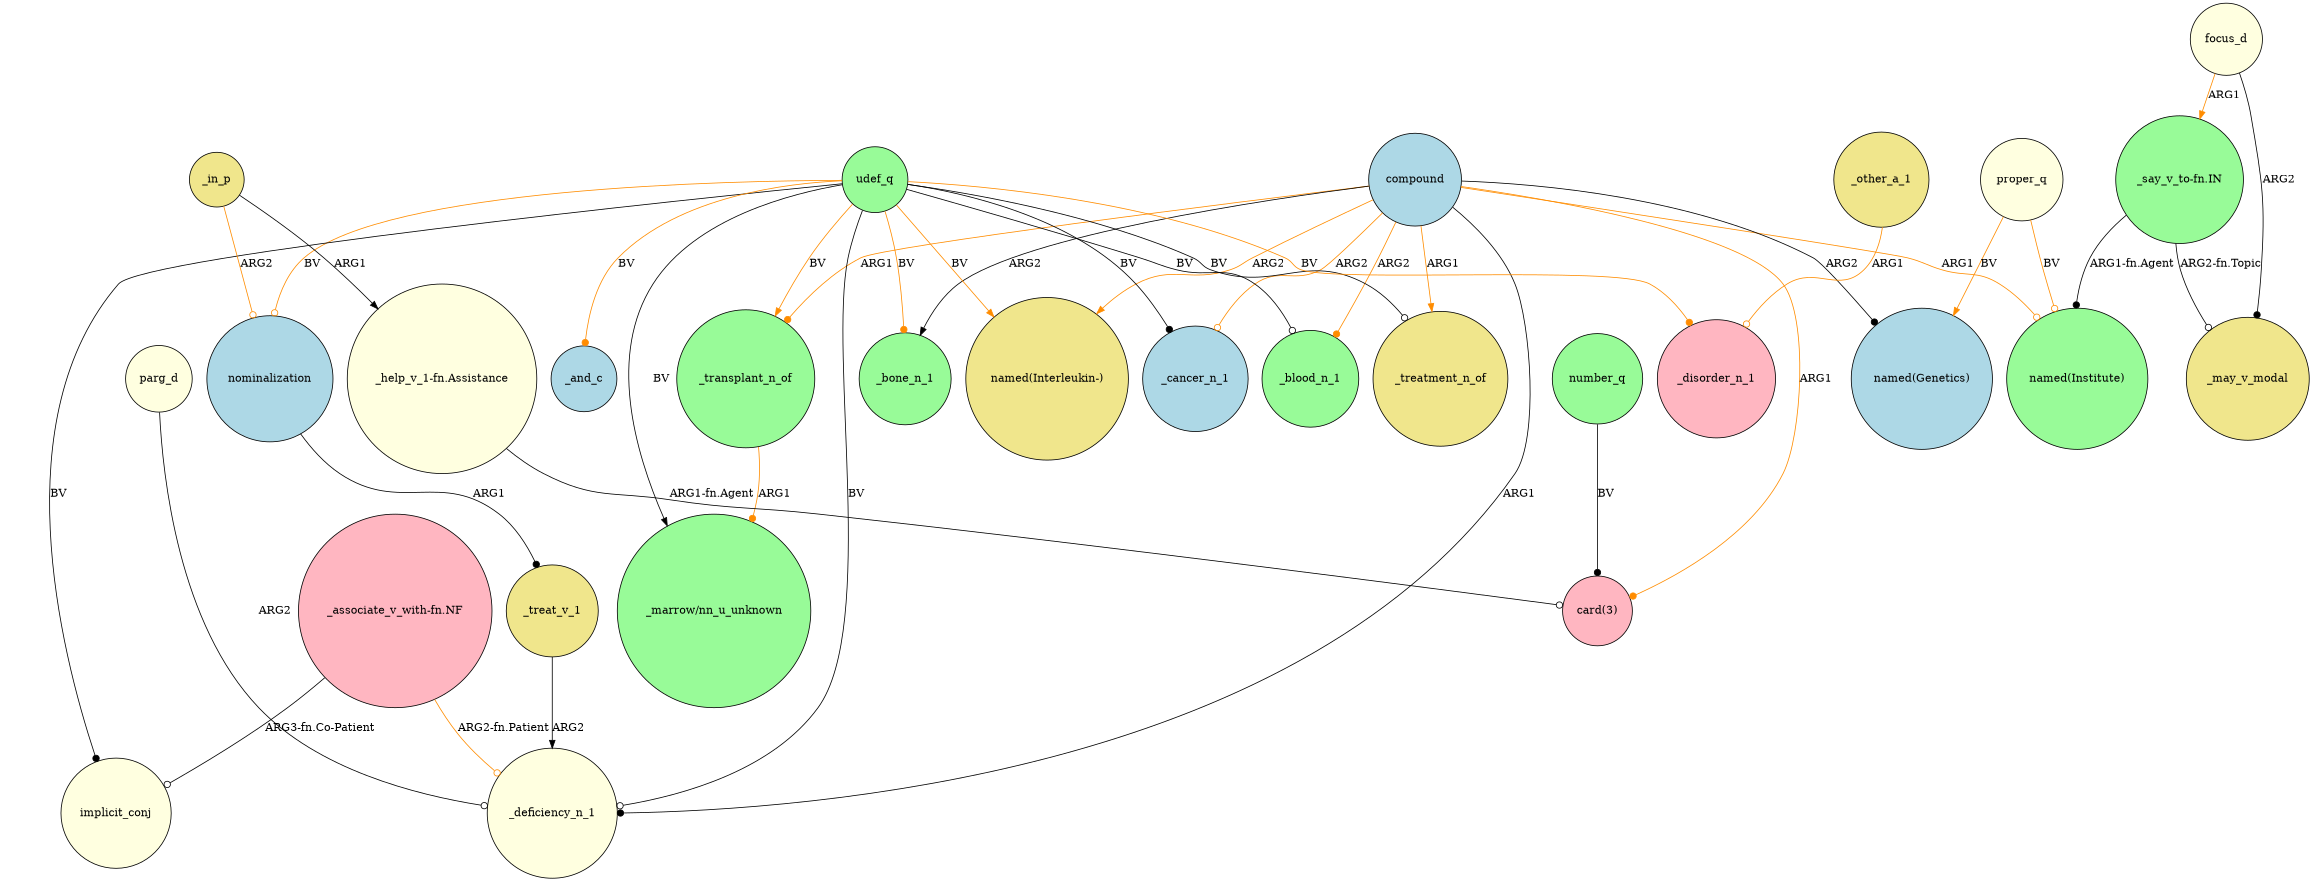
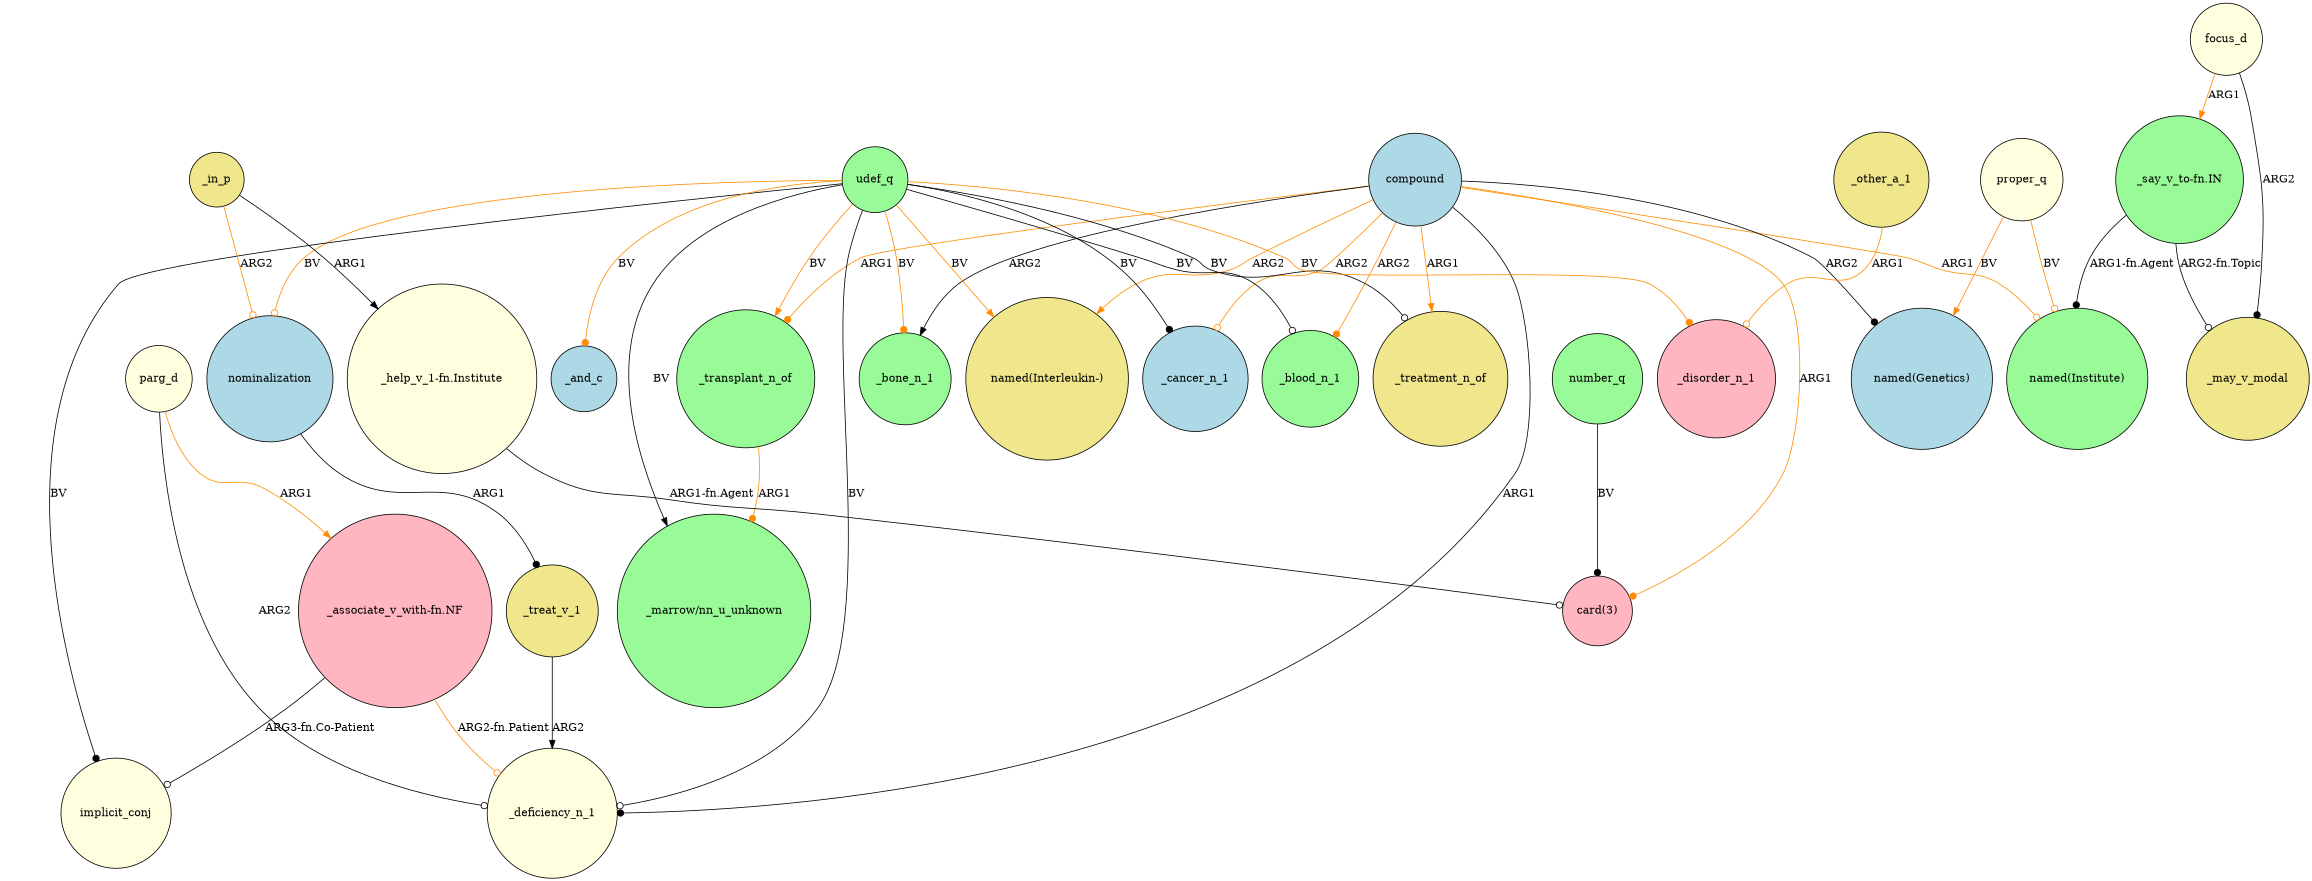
  digraph {
    node [fillcolor=palegreen shape=circle style=filled]
    edge [arrowhead=dot color=darkorange]
    nominalization [fillcolor=lightblue]
    _treat_v_1 [fillcolor=khaki]
    _deficiency_n_1 [fillcolor=lightyellow]
    compound [fillcolor=lightblue]
    _transplant_n_of
    _cancer_n_1 [fillcolor=lightblue]
    _bone_n_1
    "named(Institute)"
    "named(Genetics)" [fillcolor=lightblue]
    "named(Interleukin-)" [fillcolor=khaki]
    _blood_n_1
    "card(3)" [fillcolor=lightpink]
    _treatment_n_of [fillcolor=khaki]
    "_marrow/nn_u_unknown"
    _disorder_n_1 [fillcolor=lightpink]
    udef_q
    implicit_conj [fillcolor=lightyellow]
    _and_c [fillcolor=lightblue]
    parg_d [fillcolor=lightyellow]
    "_associate_v_with-fn.NF" [fillcolor=lightpink]
    proper_q [fillcolor=lightyellow]
    focus_d [fillcolor=lightyellow]
    _may_v_modal [fillcolor=khaki]
    "_say_v_to-fn.IN"
-   "_help_v_1-fn.Assistance" [fillcolor=lightyellow]
+   "_help_v_1-fn.Assistance" [fillcolor=lightyellow label="_help_v_1-fn.Institute"]
    _in_p [fillcolor=khaki]
    _other_a_1 [fillcolor=khaki]
    number_q
    nominalization -> _treat_v_1 [color=black label=ARG1]
    _treat_v_1 -> _deficiency_n_1 [arrowhead=normal color=black label=ARG2]
    compound -> _deficiency_n_1 [color=black label=ARG1]
    compound -> _transplant_n_of [label=ARG1]
    compound -> _cancer_n_1 [arrowhead=odot label=ARG2]
    compound -> _bone_n_1 [arrowhead=normal color=black label=ARG2]
    compound -> "named(Institute)" [arrowhead=odot label=ARG1]
    compound -> "named(Genetics)" [color=black label=ARG2]
    compound -> "named(Interleukin-)" [arrowhead=normal label=ARG2]
    compound -> _blood_n_1 [label=ARG2]
    compound -> "card(3)" [label=ARG1]
    compound -> _treatment_n_of [arrowhead=normal label=ARG1]
    _transplant_n_of -> "_marrow/nn_u_unknown" [label=ARG1]
    udef_q -> nominalization [arrowhead=odot label=BV]
    udef_q -> _deficiency_n_1 [arrowhead=odot color=black label=BV]
    udef_q -> _transplant_n_of [arrowhead=normal label=BV]
    udef_q -> _cancer_n_1 [color=black label=BV]
    udef_q -> _bone_n_1 [label=BV]
    udef_q -> "named(Interleukin-)" [arrowhead=normal label=BV]
    udef_q -> _blood_n_1 [arrowhead=odot color=black label=BV]
    udef_q -> _treatment_n_of [arrowhead=odot color=black label=BV]
    udef_q -> "_marrow/nn_u_unknown" [arrowhead=normal color=black label=BV]
    udef_q -> _disorder_n_1 [label=BV]
    udef_q -> implicit_conj [color=black label=BV]
    udef_q -> _and_c [label=BV]
    parg_d -> _deficiency_n_1 [arrowhead=odot color=black label=ARG2]
+   parg_d -> "_associate_v_with-fn.NF" [arrowhead=normal label=ARG1]
    "_associate_v_with-fn.NF" -> _deficiency_n_1 [arrowhead=odot label="ARG2-fn.Patient"]
    "_associate_v_with-fn.NF" -> implicit_conj [arrowhead=odot color=black label="ARG3-fn.Co-Patient"]
    proper_q -> "named(Institute)" [arrowhead=odot label=BV]
    proper_q -> "named(Genetics)" [arrowhead=normal label=BV]
    focus_d -> _may_v_modal [color=black label=ARG2]
    focus_d -> "_say_v_to-fn.IN" [arrowhead=normal label=ARG1]
    "_say_v_to-fn.IN" -> "named(Institute)" [color=black label="ARG1-fn.Agent"]
    "_say_v_to-fn.IN" -> _may_v_modal [arrowhead=odot color=black label="ARG2-fn.Topic"]
    "_help_v_1-fn.Assistance" -> "card(3)" [arrowhead=odot color=black label="ARG1-fn.Agent"]
    _in_p -> nominalization [arrowhead=odot label=ARG2]
    _in_p -> "_help_v_1-fn.Assistance" [arrowhead=normal color=black label=ARG1]
    _other_a_1 -> _disorder_n_1 [arrowhead=odot label=ARG1]
    number_q -> "card(3)" [color=black label=BV]
  }
